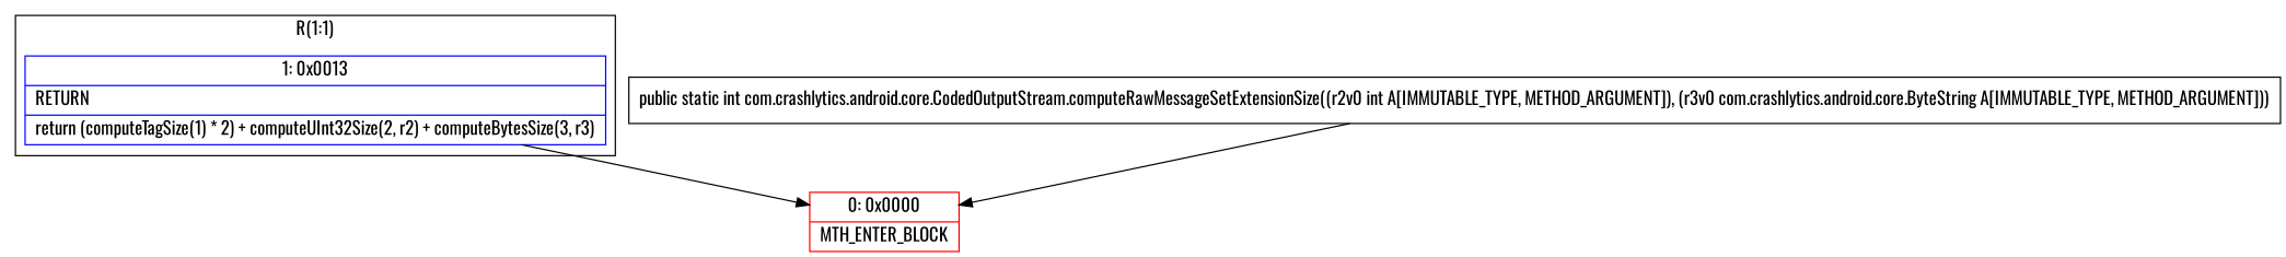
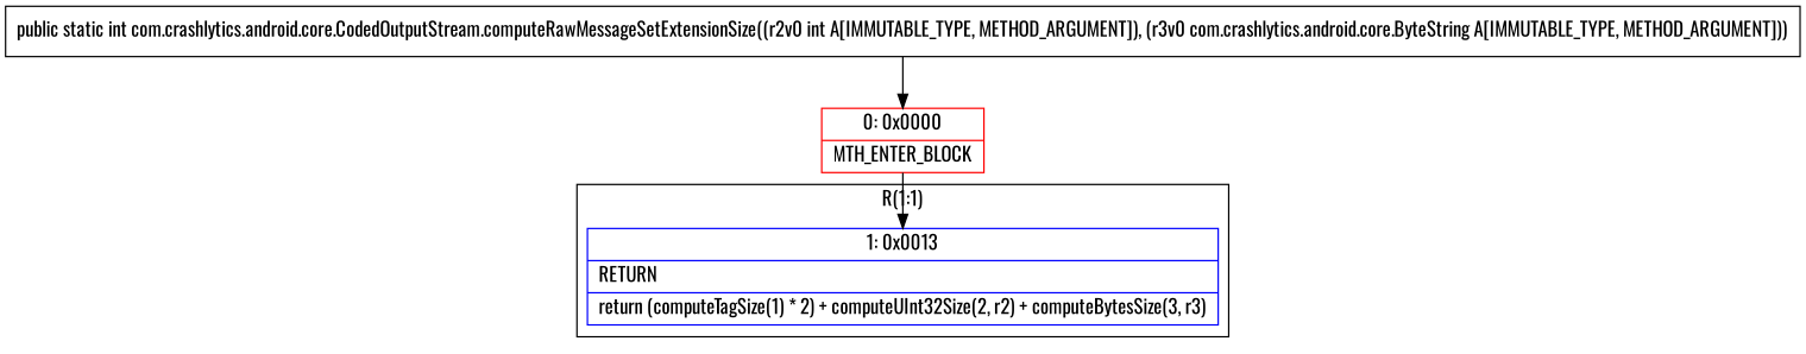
  digraph {
    fontname=Oswald
    node [shape=record fontname=Oswald]
    edge [fontname=Oswald]
    n1 [color=blue label="{1\:\ 0x0013|RETURN\l|return (computeTagSize(1) * 2) + computeUInt32Size(2, r2) + computeBytesSize(3, r3)\l}"]
    n2 [color=red label="{0\:\ 0x0000|MTH_ENTER_BLOCK\l}"]
    n3 [label="{public static int com.crashlytics.android.core.CodedOutputStream.computeRawMessageSetExtensionSize((r2v0 int A[IMMUTABLE_TYPE, METHOD_ARGUMENT]), (r3v0 com.crashlytics.android.core.ByteString A[IMMUTABLE_TYPE, METHOD_ARGUMENT])) }"]
    subgraph cluster_1 {
      label="R(1:1)"
      n1
    }
-   n1 -> n2
+   n2 -> n1
    n3 -> n2
  }
